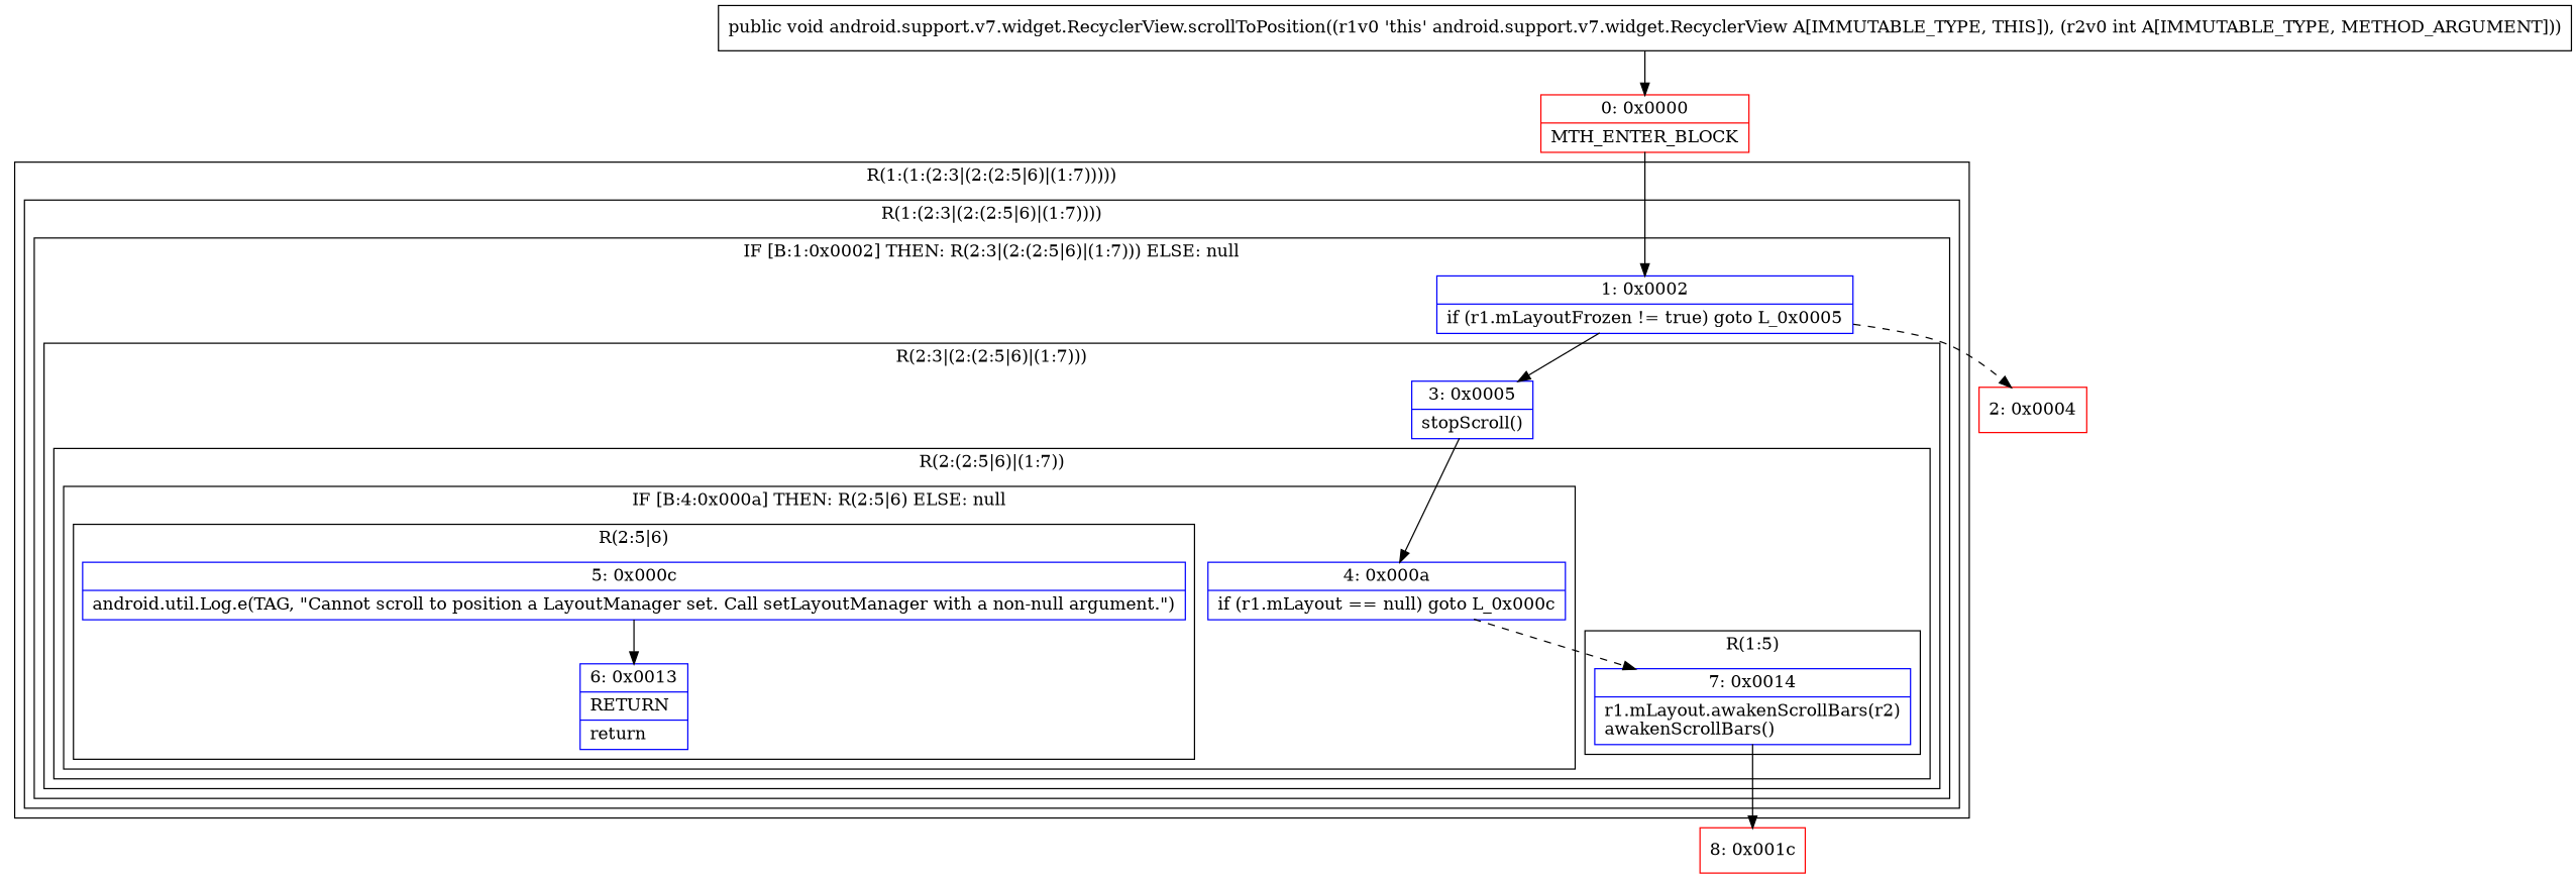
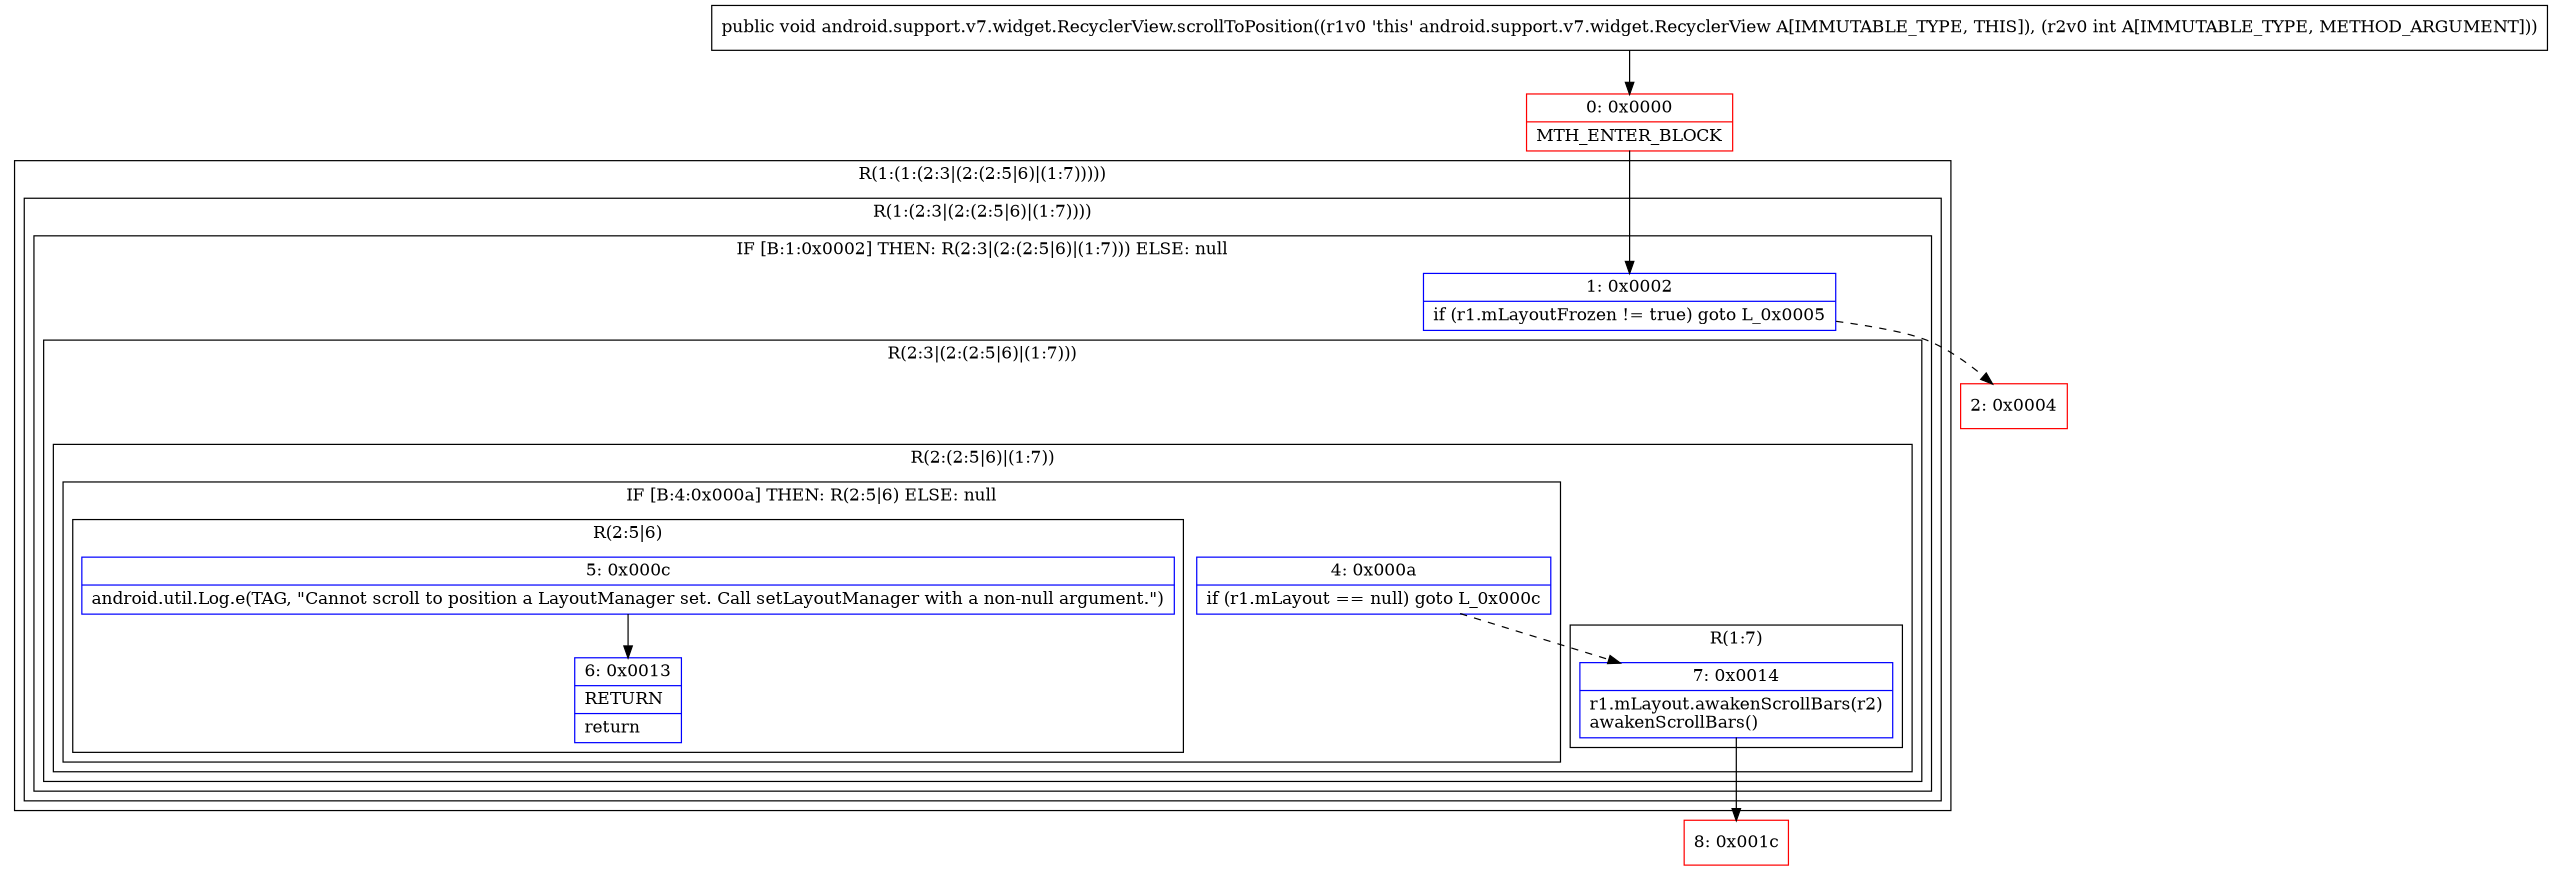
  digraph {
    node [color=blue shape=record]
    n1 [label="{5\:\ 0x000c|android.util.Log.e(TAG, \"Cannot scroll to position a LayoutManager set. Call setLayoutManager with a non\-null argument.\")\l}"]
    n2 [label="{6\:\ 0x0013|RETURN\l|return\l}"]
    n3 [label="{4\:\ 0x000a|if (r1.mLayout == null) goto L_0x000c\l}"]
    n4 [label="{7\:\ 0x0014|r1.mLayout.awakenScrollBars(r2)\lawakenScrollBars()\l}"]
-   n5 [label="{3\:\ 0x0005|stopScroll()\l}"]
    n6 [label="{1\:\ 0x0002|if (r1.mLayoutFrozen != true) goto L_0x0005\l}"]
    n7 [color=red label="{8\:\ 0x001c}"]
    n8 [color=red label="{2\:\ 0x0004}"]
    n9 [color=red label="{0\:\ 0x0000|MTH_ENTER_BLOCK\l}"]
    n10 [label="{public void android.support.v7.widget.RecyclerView.scrollToPosition((r1v0 'this' android.support.v7.widget.RecyclerView A[IMMUTABLE_TYPE, THIS]), (r2v0 int A[IMMUTABLE_TYPE, METHOD_ARGUMENT])) }" color=""]
    subgraph cluster_1 {
      label="R(1:(1:(2:3|(2:(2:5|6)|(1:7)))))"
      subgraph cluster_2 {
        label="R(1:(2:3|(2:(2:5|6)|(1:7))))"
        subgraph cluster_3 {
          label="IF [B:1:0x0002] THEN: R(2:3|(2:(2:5|6)|(1:7))) ELSE: null"
          n6
          subgraph cluster_4 {
            label="R(2:3|(2:(2:5|6)|(1:7)))"
-           n5
            subgraph cluster_5 {
              label="R(2:(2:5|6)|(1:7))"
              subgraph cluster_6 {
                label="IF [B:4:0x000a] THEN: R(2:5|6) ELSE: null"
                n3
                subgraph cluster_7 {
                  label="R(2:5|6)"
                  n1
                  n2
                }
              }
              subgraph cluster_8 {
-               label="R(1:5)"
+               label="R(1:7)"
                n4
              }
            }
          }
        }
      }
    }
    n1 -> n2
    n3 -> n4 [style=dashed]
    n4 -> n7
-   n5 -> n3
-   n6 -> n5
    n6 -> n8 [style=dashed]
    n9 -> n6
    n10 -> n9
  }
